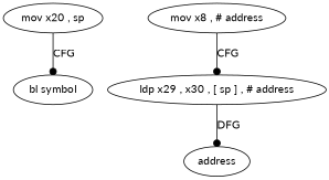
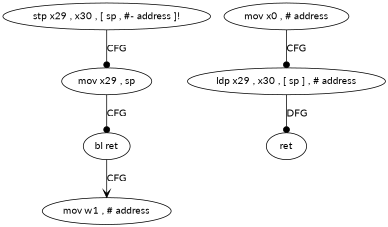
  digraph {
    fontname=Lato
    node [fontname=Lato]
    edge [arrowhead=dot fontname=Lato]
-   n2 [label="mov x20 , sp"]
-   n3 [label="bl symbol"]
-   n5 [label="mov x8 , # address"]
+   n1 [label="stp x29 , x30 , [ sp , #- address ]!"]
+   n2 [label="mov x29 , sp"]
+   n3 [label="bl ret"]
+   n4 [label="mov w1 , # address"]
+   n5 [label="mov x0 , # address"]
    n6 [label="ldp x29 , x30 , [ sp ] , # address"]
-   n7 [label=address]
+   n7 [label=ret]
+   n1 -> n2 [label=CFG]
    n2 -> n3 [label=CFG]
+   n3 -> n4 [arrowhead=vee label=CFG]
    n5 -> n6 [label=CFG]
    n6 -> n7 [label=DFG]
  }
